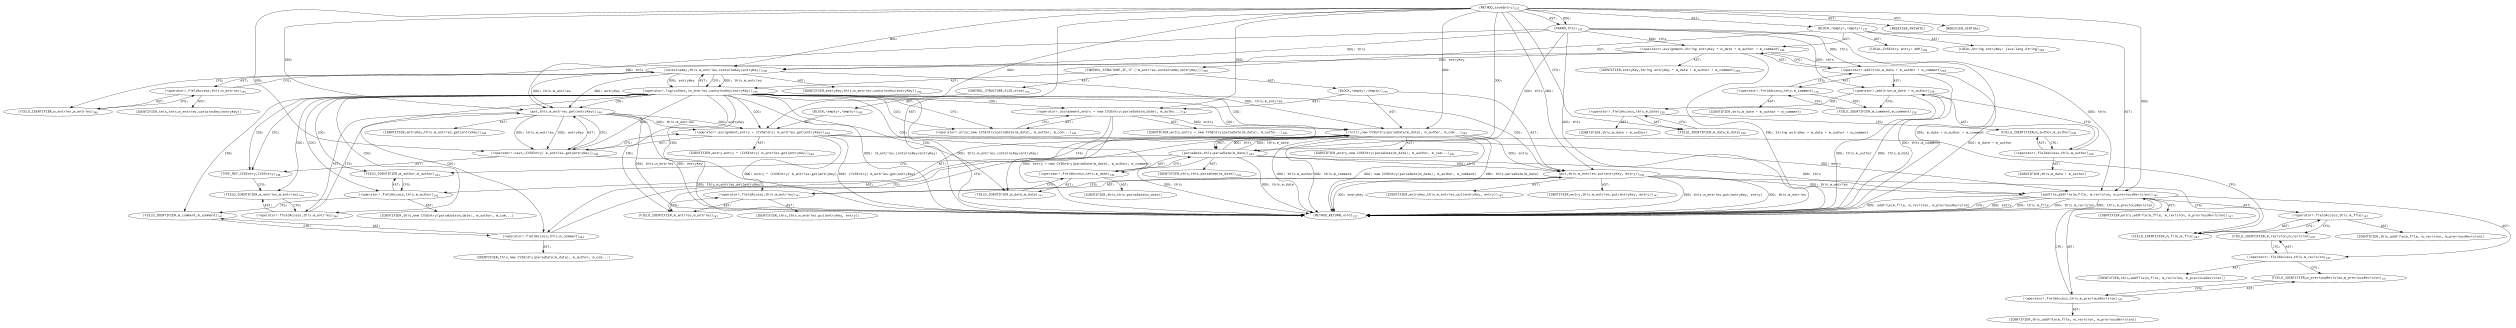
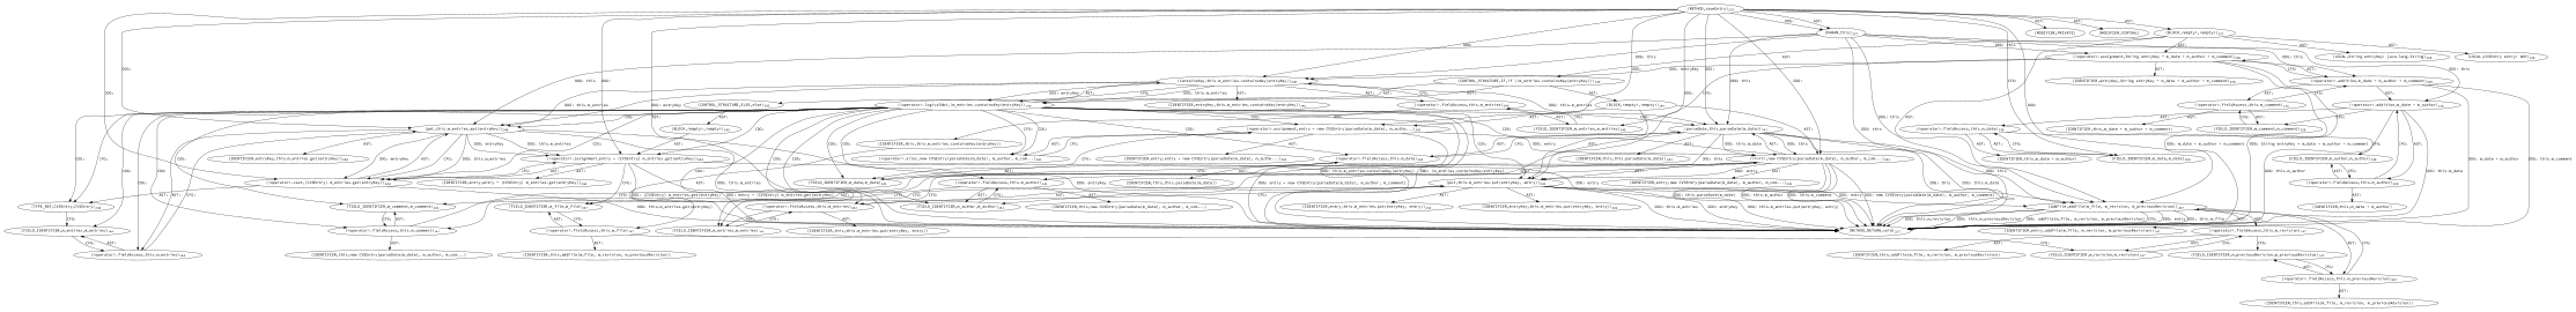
  digraph {
    fontname="Source Code Pro"
    node [fontname="Source Code Pro"]
    edge [fontname="Source Code Pro"]
    n1 [label=<(METHOD,saveEntry)<SUB>237</SUB>>]
    n2 [label=<(PARAM,this)<SUB>237</SUB>>]
    n3 [label=<(BLOCK,&lt;empty&gt;,&lt;empty&gt;)<SUB>237</SUB>>]
    n4 [label=<(FIELD_IDENTIFIER,m_date,m_date)<SUB>238</SUB>>]
    n5 [label=<(containsKey,this.m_entries.containsKey(entryKey))<SUB>240</SUB>>]
    n6 [label=<(&lt;operator&gt;.assignment,entry = new CVSEntry(parseDate(m_date), m_autho...)<SUB>241</SUB>>]
    n7 [label=<(&lt;init&gt;,new CVSEntry(parseDate(m_date), m_author, m_com...)<SUB>241</SUB>>]
    n8 [label=<(parseDate,this.parseDate(m_date))<SUB>241</SUB>>]
    n9 [label=<(put,this.m_entries.put(entryKey, entry))<SUB>242</SUB>>]
    n10 [label=<(&lt;operator&gt;.assignment,entry = (CVSEntry) m_entries.get(entryKey))<SUB>244</SUB>>]
    n11 [label=<(&lt;operator&gt;.cast,(CVSEntry) m_entries.get(entryKey))<SUB>244</SUB>>]
    n12 [label=<(get,this.m_entries.get(entryKey))<SUB>244</SUB>>]
    n13 [label=<(addFile,addFile(m_file, m_revision, m_previousRevision))<SUB>247</SUB>>]
    n14 [label=<(MODIFIER,PRIVATE)>]
    n15 [label=<(MODIFIER,VIRTUAL)>]
    n16 [label=<(METHOD_RETURN,void)<SUB>237</SUB>>]
    n17 [label=<(&lt;operator&gt;.assignment,String entryKey = m_date + m_author + m_comment)<SUB>238</SUB>>]
    n18 [label=<(&lt;operator&gt;.addition,m_date + m_author + m_comment)<SUB>238</SUB>>]
    n19 [label=<(&lt;operator&gt;.addition,m_date + m_author)<SUB>238</SUB>>]
    n20 [label=<(LOCAL,String entryKey: java.lang.String)<SUB>238</SUB>>]
    n21 [label=<(LOCAL,CVSEntry entry: ANY)<SUB>239</SUB>>]
    n22 [label=<(CONTROL_STRUCTURE,IF,if (!m_entries.containsKey(entryKey)))<SUB>240</SUB>>]
    n23 [label=<(&lt;operator&gt;.fieldAccess,this.m_date)<SUB>238</SUB>>]
    n24 [label=<(&lt;operator&gt;.logicalNot,!m_entries.containsKey(entryKey))<SUB>240</SUB>>]
    n25 [label=<(&lt;operator&gt;.fieldAccess,this.m_entries)<SUB>240</SUB>>]
    n26 [label=<(IDENTIFIER,entryKey,this.m_entries.containsKey(entryKey))<SUB>240</SUB>>]
    n27 [label=<(&lt;operator&gt;.alloc,new CVSEntry(parseDate(m_date), m_author, m_com...)<SUB>241</SUB>>]
    n28 [label=<(FIELD_IDENTIFIER,m_date,m_date)<SUB>241</SUB>>]
    n29 [label=<(IDENTIFIER,entry,entry = new CVSEntry(parseDate(m_date), m_autho...)<SUB>241</SUB>>]
    n30 [label=<(&lt;operator&gt;.fieldAccess,this.m_author)<SUB>241</SUB>>]
    n31 [label=<(&lt;operator&gt;.fieldAccess,this.m_comment)<SUB>241</SUB>>]
    n32 [label=<(FIELD_IDENTIFIER,m_entries,m_entries)<SUB>242</SUB>>]
    n33 [label=<(IDENTIFIER,entry,new CVSEntry(parseDate(m_date), m_author, m_com...)<SUB>241</SUB>>]
    n34 [label=<(&lt;operator&gt;.fieldAccess,this.m_date)<SUB>241</SUB>>]
    n35 [label=<(FIELD_IDENTIFIER,m_author,m_author)<SUB>241</SUB>>]
    n36 [label=<(IDENTIFIER,this,this.parseDate(m_date))<SUB>241</SUB>>]
    n37 [label=<(&lt;operator&gt;.fieldAccess,this.m_entries)<SUB>242</SUB>>]
    n38 [label=<(IDENTIFIER,entryKey,this.m_entries.put(entryKey, entry))<SUB>242</SUB>>]
    n39 [label=<(IDENTIFIER,entry,this.m_entries.put(entryKey, entry))<SUB>242</SUB>>]
    n40 [label=<(FIELD_IDENTIFIER,m_file,m_file)<SUB>247</SUB>>]
    n41 [label=<(IDENTIFIER,entry,entry = (CVSEntry) m_entries.get(entryKey))<SUB>244</SUB>>]
    n42 [label=<(TYPE_REF,CVSEntry,CVSEntry)<SUB>244</SUB>>]
    n43 [label=<(&lt;operator&gt;.fieldAccess,this.m_entries)<SUB>244</SUB>>]
    n44 [label=<(IDENTIFIER,entryKey,this.m_entries.get(entryKey))<SUB>244</SUB>>]
    n45 [label=<(IDENTIFIER,entry,addFile(m_file, m_revision, m_previousRevision))<SUB>247</SUB>>]
    n46 [label=<(&lt;operator&gt;.fieldAccess,this.m_file)<SUB>247</SUB>>]
    n47 [label=<(&lt;operator&gt;.fieldAccess,this.m_revision)<SUB>247</SUB>>]
    n48 [label=<(&lt;operator&gt;.fieldAccess,this.m_previousRevision)<SUB>247</SUB>>]
    n49 [label=<(IDENTIFIER,entryKey,String entryKey = m_date + m_author + m_comment)<SUB>238</SUB>>]
    n50 [label=<(FIELD_IDENTIFIER,m_entries,m_entries)<SUB>240</SUB>>]
    n51 [label=<(&lt;operator&gt;.fieldAccess,this.m_comment)<SUB>238</SUB>>]
    n52 [label=<(&lt;operator&gt;.fieldAccess,this.m_author)<SUB>238</SUB>>]
    n53 [label=<(FIELD_IDENTIFIER,m_comment,m_comment)<SUB>238</SUB>>]
    n54 [label=<(BLOCK,&lt;empty&gt;,&lt;empty&gt;)<SUB>240</SUB>>]
    n55 [label=<(CONTROL_STRUCTURE,ELSE,else)<SUB>243</SUB>>]
    n56 [label=<(IDENTIFIER,this,m_date + m_author + m_comment)>]
    n57 [label=<(IDENTIFIER,this,m_date + m_author)>]
    n58 [label=<(FIELD_IDENTIFIER,m_author,m_author)<SUB>238</SUB>>]
    n59 [label=<(IDENTIFIER,this,m_date + m_author)>]
    n60 [label=<(FIELD_IDENTIFIER,m_comment,m_comment)<SUB>241</SUB>>]
    n61 [label=<(FIELD_IDENTIFIER,m_entries,m_entries)<SUB>244</SUB>>]
    n62 [label=<(BLOCK,&lt;empty&gt;,&lt;empty&gt;)<SUB>243</SUB>>]
    n63 [label=<(IDENTIFIER,this,this.parseDate(m_date))>]
    n64 [label=<(IDENTIFIER,this,new CVSEntry(parseDate(m_date), m_author, m_com...)>]
    n65 [label=<(IDENTIFIER,this,new CVSEntry(parseDate(m_date), m_author, m_com...)>]
    n66 [label=<(IDENTIFIER,this,this.m_entries.put(entryKey, entry))>]
    n67 [label=<(IDENTIFIER,this,this.m_entries.containsKey(entryKey))>]
    n68 [label=<(IDENTIFIER,this,addFile(m_file, m_revision, m_previousRevision))>]
    n69 [label=<(FIELD_IDENTIFIER,m_revision,m_revision)<SUB>247</SUB>>]
    n70 [label=<(IDENTIFIER,this,addFile(m_file, m_revision, m_previousRevision))>]
    n71 [label=<(FIELD_IDENTIFIER,m_previousRevision,m_previousRevision)<SUB>247</SUB>>]
    n72 [label=<(IDENTIFIER,this,addFile(m_file, m_revision, m_previousRevision))>]
    n1 -> n2 [label="AST: "]
    n1 -> n2 [label="DDG: "]
    n1 -> n3 [label="AST: "]
    n1 -> n4 [label="CFG: "]
    n1 -> n5 [label="DDG: "]
    n1 -> n6 [label="DDG: "]
    n1 -> n7 [label="DDG: "]
    n1 -> n8 [label="DDG: "]
    n1 -> n9 [label="DDG: "]
    n1 -> n10 [label="DDG: "]
    n1 -> n11 [label="DDG: "]
    n1 -> n12 [label="DDG: "]
    n1 -> n13 [label="DDG: "]
    n1 -> n14 [label="AST: "]
    n1 -> n15 [label="AST: "]
    n1 -> n16 [label="AST: "]
    n2 -> n5 [label="DDG: this"]
    n2 -> n8 [label="DDG: this"]
    n2 -> n12 [label="DDG: this"]
    n2 -> n13 [label="DDG: this"]
    n2 -> n16 [label="DDG: this"]
    n2 -> n17 [label="DDG: this"]
    n2 -> n18 [label="DDG: this"]
    n2 -> n19 [label="DDG: this"]
    n3 -> n13 [label="AST: "]
    n3 -> n17 [label="AST: "]
    n3 -> n20 [label="AST: "]
    n3 -> n21 [label="AST: "]
    n3 -> n22 [label="AST: "]
    n4 -> n23 [label="CFG: "]
-   n5 -> n7 [label="DDG: this.m_entries"]
+   n5 -> n8 [label="DDG: this.m_entries"]
    n5 -> n12 [label="DDG: this.m_entries"]
    n5 -> n12 [label="DDG: entryKey"]
    n5 -> n24 [label="CFG: "]
    n5 -> n24 [label="DDG: this.m_entries"]
    n5 -> n24 [label="DDG: entryKey"]
    n5 -> n25 [label="AST: "]
    n5 -> n26 [label="AST: "]
    n6 -> n7 [label="DDG: entry"]
    n6 -> n16 [label="DDG: entry = new CVSEntry(parseDate(m_date), m_author, m_comment)"]
    n6 -> n27 [label="AST: "]
    n6 -> n28 [label="CFG: "]
    n6 -> n29 [label="AST: "]
    n7 -> n8 [label="AST: "]
    n7 -> n9 [label="DDG: entry"]
    n7 -> n16 [label="DDG: this.parseDate(m_date)"]
    n7 -> n16 [label="DDG: this.m_author"]
    n7 -> n16 [label="DDG: this.m_comment"]
    n7 -> n16 [label="DDG: new CVSEntry(parseDate(m_date), m_author, m_comment)"]
    n7 -> n30 [label="AST: "]
    n7 -> n31 [label="AST: "]
    n7 -> n32 [label="CFG: "]
    n7 -> n33 [label="AST: "]
    n8 -> n7 [label="DDG: this"]
    n8 -> n7 [label="DDG: this.m_date"]
    n8 -> n9 [label="DDG: this"]
    n8 -> n13 [label="DDG: this"]
    n8 -> n16 [label="DDG: this"]
    n8 -> n16 [label="DDG: this.m_date"]
    n8 -> n34 [label="AST: "]
    n8 -> n35 [label="CFG: "]
    n8 -> n36 [label="AST: "]
-   n9 -> n13 [label="DDG: this.m_entries"]
+   n9 -> n13 [label="DDG: entry"]
    n9 -> n16 [label="DDG: this.m_entries"]
    n9 -> n16 [label="DDG: entryKey"]
    n9 -> n16 [label="DDG: this.m_entries.put(entryKey, entry)"]
    n9 -> n37 [label="AST: "]
    n9 -> n38 [label="AST: "]
    n9 -> n39 [label="AST: "]
    n9 -> n40 [label="CFG: "]
    n10 -> n11 [label="AST: "]
    n10 -> n13 [label="DDG: entry"]
    n10 -> n16 [label="DDG: (CVSEntry) m_entries.get(entryKey)"]
    n10 -> n16 [label="DDG: entry = (CVSEntry) m_entries.get(entryKey)"]
    n10 -> n40 [label="CFG: "]
    n10 -> n41 [label="AST: "]
    n11 -> n10 [label="CFG: "]
    n11 -> n12 [label="AST: "]
    n11 -> n16 [label="DDG: this.m_entries.get(entryKey)"]
    n11 -> n42 [label="AST: "]
    n12 -> n10 [label="DDG: this.m_entries"]
    n12 -> n10 [label="DDG: entryKey"]
    n12 -> n11 [label="CFG: "]
    n12 -> n11 [label="DDG: this.m_entries"]
    n12 -> n11 [label="DDG: entryKey"]
    n12 -> n16 [label="DDG: this.m_entries"]
    n12 -> n16 [label="DDG: entryKey"]
    n12 -> n43 [label="AST: "]
    n12 -> n44 [label="AST: "]
    n13 -> n16 [label="CFG: "]
    n13 -> n16 [label="DDG: entry"]
    n13 -> n16 [label="DDG: this.m_file"]
    n13 -> n16 [label="DDG: this.m_revision"]
    n13 -> n16 [label="DDG: this.m_previousRevision"]
    n13 -> n16 [label="DDG: addFile(m_file, m_revision, m_previousRevision)"]
    n13 -> n45 [label="AST: "]
-   n13 -> n46 [label="AST: "]
+   n67 -> n46 [label="AST: "]
    n13 -> n47 [label="AST: "]
    n13 -> n48 [label="AST: "]
    n17 -> n5 [label="DDG: entryKey"]
    n17 -> n16 [label="DDG: m_date + m_author + m_comment"]
    n17 -> n16 [label="DDG: String entryKey = m_date + m_author + m_comment"]
    n17 -> n18 [label="AST: "]
    n17 -> n49 [label="AST: "]
    n17 -> n50 [label="CFG: "]
    n18 -> n16 [label="DDG: m_date + m_author"]
    n18 -> n16 [label="DDG: this.m_comment"]
    n18 -> n17 [label="CFG: "]
    n18 -> n19 [label="AST: "]
    n18 -> n51 [label="AST: "]
    n19 -> n16 [label="DDG: this.m_date"]
    n19 -> n16 [label="DDG: this.m_author"]
    n19 -> n23 [label="AST: "]
    n19 -> n52 [label="AST: "]
    n19 -> n53 [label="CFG: "]
    n22 -> n24 [label="AST: "]
    n22 -> n54 [label="AST: "]
    n22 -> n55 [label="AST: "]
    n23 -> n4 [label="AST: "]
    n23 -> n57 [label="AST: "]
    n23 -> n58 [label="CFG: "]
    n24 -> n5 [label="AST: "]
    n24 -> n6 [label="CDG: "]
    n24 -> n7 [label="CDG: "]
    n24 -> n8 [label="CDG: "]
    n24 -> n9 [label="CDG: "]
    n24 -> n10 [label="CDG: "]
    n24 -> n11 [label="CDG: "]
    n24 -> n12 [label="CDG: "]
    n24 -> n16 [label="DDG: this.m_entries.containsKey(entryKey)"]
    n24 -> n16 [label="DDG: !m_entries.containsKey(entryKey)"]
    n24 -> n27 [label="CFG: "]
    n24 -> n27 [label="CDG: "]
    n24 -> n28 [label="CDG: "]
    n24 -> n30 [label="CDG: "]
    n24 -> n31 [label="CDG: "]
    n24 -> n32 [label="CDG: "]
    n24 -> n34 [label="CDG: "]
    n24 -> n35 [label="CDG: "]
    n24 -> n37 [label="CDG: "]
    n24 -> n42 [label="CFG: "]
    n24 -> n42 [label="CDG: "]
    n24 -> n43 [label="CDG: "]
    n24 -> n60 [label="CDG: "]
    n24 -> n61 [label="CDG: "]
    n25 -> n5 [label="CFG: "]
    n25 -> n50 [label="AST: "]
    n25 -> n67 [label="AST: "]
    n27 -> n6 [label="CFG: "]
    n28 -> n34 [label="CFG: "]
    n30 -> n35 [label="AST: "]
    n30 -> n60 [label="CFG: "]
    n30 -> n64 [label="AST: "]
    n31 -> n7 [label="CFG: "]
    n31 -> n60 [label="AST: "]
    n31 -> n65 [label="AST: "]
    n32 -> n37 [label="CFG: "]
    n34 -> n8 [label="CFG: "]
    n34 -> n28 [label="AST: "]
    n34 -> n63 [label="AST: "]
    n35 -> n30 [label="CFG: "]
    n37 -> n9 [label="CFG: "]
    n37 -> n32 [label="AST: "]
    n37 -> n66 [label="AST: "]
    n40 -> n46 [label="CFG: "]
    n42 -> n61 [label="CFG: "]
    n43 -> n12 [label="CFG: "]
    n43 -> n61 [label="AST: "]
    n46 -> n40 [label="AST: "]
    n46 -> n68 [label="AST: "]
    n46 -> n69 [label="CFG: "]
    n47 -> n69 [label="AST: "]
    n47 -> n70 [label="AST: "]
    n47 -> n71 [label="CFG: "]
    n48 -> n13 [label="CFG: "]
    n48 -> n71 [label="AST: "]
    n48 -> n72 [label="AST: "]
    n50 -> n25 [label="CFG: "]
    n51 -> n18 [label="CFG: "]
    n51 -> n53 [label="AST: "]
    n51 -> n56 [label="AST: "]
    n52 -> n19 [label="CFG: "]
    n52 -> n58 [label="AST: "]
    n52 -> n59 [label="AST: "]
    n53 -> n51 [label="CFG: "]
    n54 -> n6 [label="AST: "]
    n54 -> n7 [label="AST: "]
    n54 -> n9 [label="AST: "]
    n55 -> n62 [label="AST: "]
    n58 -> n52 [label="CFG: "]
    n60 -> n31 [label="CFG: "]
    n61 -> n43 [label="CFG: "]
    n62 -> n10 [label="AST: "]
    n69 -> n47 [label="CFG: "]
    n71 -> n48 [label="CFG: "]
  }
